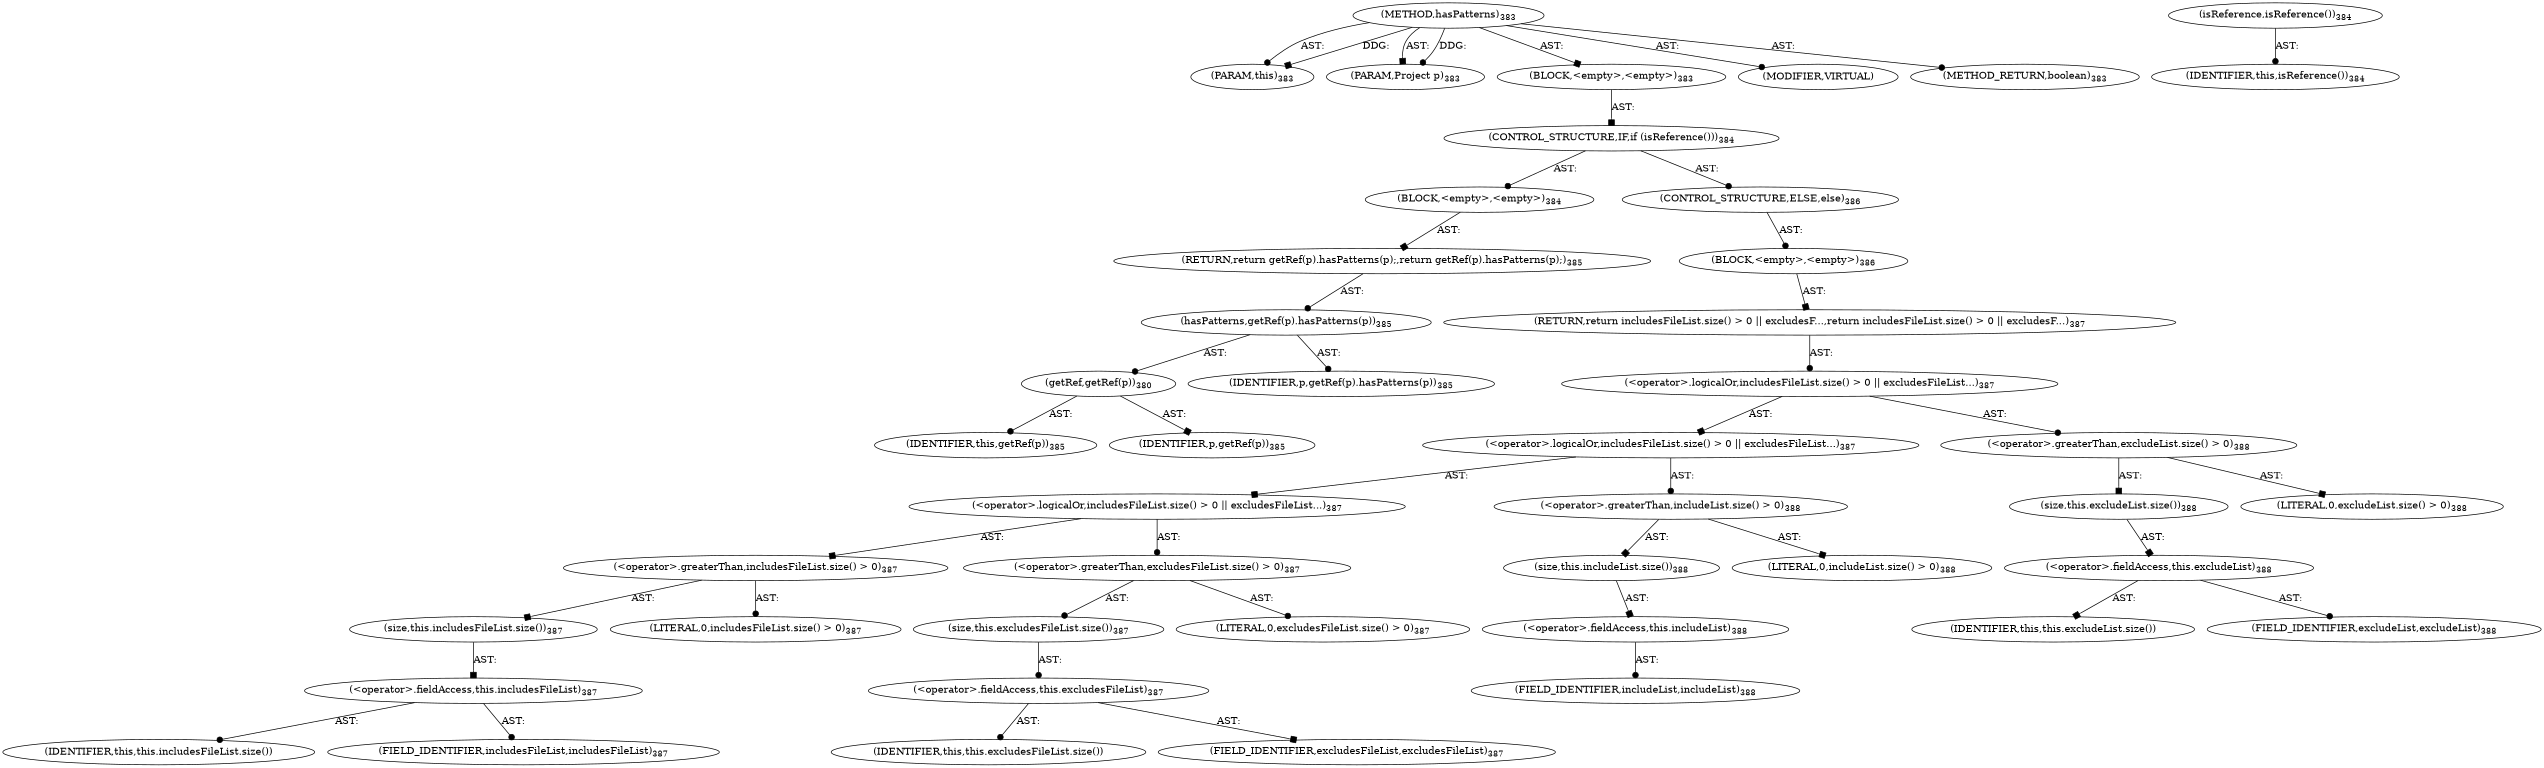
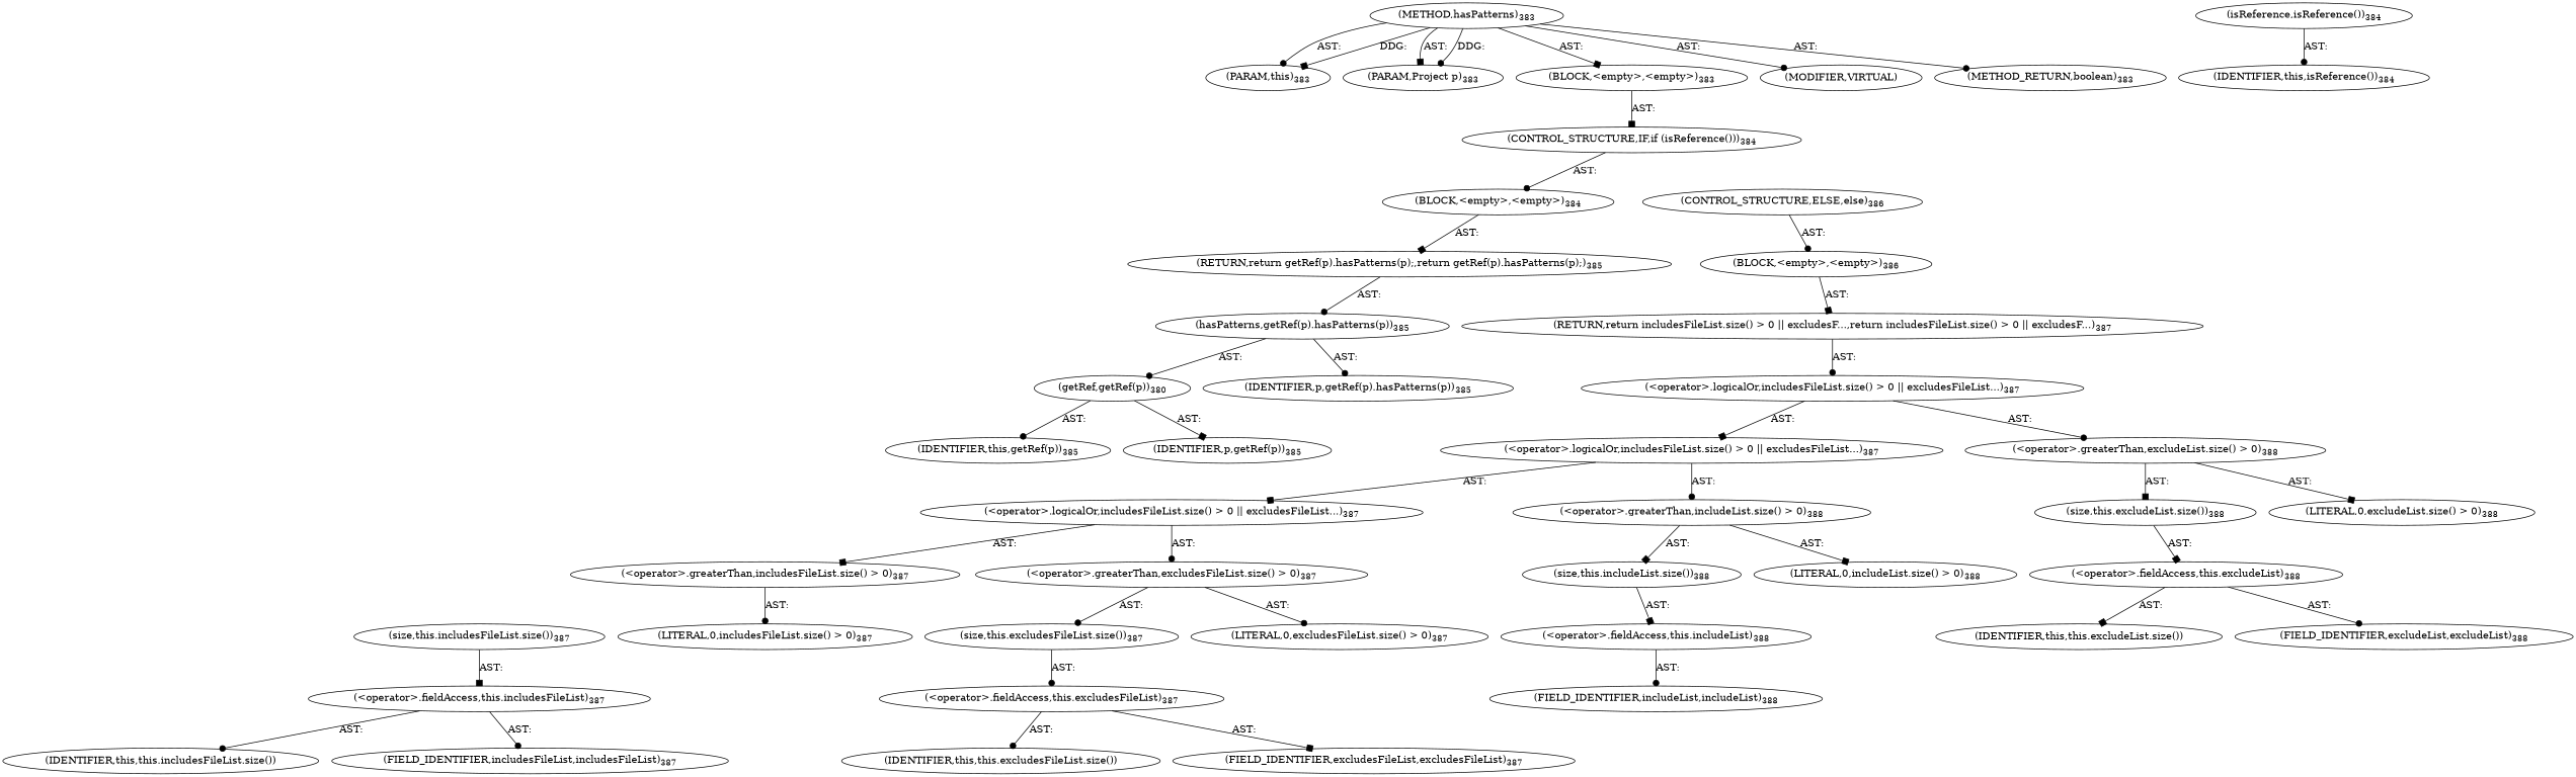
  digraph {
    edge [arrowhead=dot]
    n1 [label=<(METHOD,hasPatterns)<SUB>383</SUB>>]
    n2 [label=<(PARAM,this)<SUB>383</SUB>>]
    n3 [label=<(PARAM,Project p)<SUB>383</SUB>>]
    n4 [label=<(BLOCK,&lt;empty&gt;,&lt;empty&gt;)<SUB>383</SUB>>]
    n5 [label=<(MODIFIER,VIRTUAL)>]
    n6 [label=<(METHOD_RETURN,boolean)<SUB>383</SUB>>]
    n7 [label=<(CONTROL_STRUCTURE,IF,if (isReference()))<SUB>384</SUB>>]
    n8 [label=<(BLOCK,&lt;empty&gt;,&lt;empty&gt;)<SUB>384</SUB>>]
    n9 [label=<(CONTROL_STRUCTURE,ELSE,else)<SUB>386</SUB>>]
    n10 [label=<(isReference,isReference())<SUB>384</SUB>>]
    n11 [label=<(IDENTIFIER,this,isReference())<SUB>384</SUB>>]
    n12 [label=<(RETURN,return getRef(p).hasPatterns(p);,return getRef(p).hasPatterns(p);)<SUB>385</SUB>>]
    n13 [label=<(BLOCK,&lt;empty&gt;,&lt;empty&gt;)<SUB>386</SUB>>]
    n14 [label=<(hasPatterns,getRef(p).hasPatterns(p))<SUB>385</SUB>>]
    n15 [label=<(getRef,getRef(p))<SUB>380</SUB>>]
    n16 [label=<(IDENTIFIER,p,getRef(p).hasPatterns(p))<SUB>385</SUB>>]
    n17 [label=<(IDENTIFIER,this,getRef(p))<SUB>385</SUB>>]
    n18 [label=<(IDENTIFIER,p,getRef(p))<SUB>385</SUB>>]
    n19 [label=<(RETURN,return includesFileList.size() &gt; 0 || excludesF...,return includesFileList.size() &gt; 0 || excludesF...)<SUB>387</SUB>>]
    n20 [label=<(&lt;operator&gt;.logicalOr,includesFileList.size() &gt; 0 || excludesFileList...)<SUB>387</SUB>>]
    n21 [label=<(&lt;operator&gt;.logicalOr,includesFileList.size() &gt; 0 || excludesFileList...)<SUB>387</SUB>>]
    n22 [label=<(&lt;operator&gt;.greaterThan,excludeList.size() &gt; 0)<SUB>388</SUB>>]
    n23 [label=<(&lt;operator&gt;.logicalOr,includesFileList.size() &gt; 0 || excludesFileList...)<SUB>387</SUB>>]
    n24 [label=<(&lt;operator&gt;.greaterThan,includeList.size() &gt; 0)<SUB>388</SUB>>]
    n25 [label=<(size,this.excludeList.size())<SUB>388</SUB>>]
    n26 [label=<(LITERAL,0,excludeList.size() &gt; 0)<SUB>388</SUB>>]
    n27 [label=<(&lt;operator&gt;.greaterThan,includesFileList.size() &gt; 0)<SUB>387</SUB>>]
    n28 [label=<(&lt;operator&gt;.greaterThan,excludesFileList.size() &gt; 0)<SUB>387</SUB>>]
    n29 [label=<(size,this.includeList.size())<SUB>388</SUB>>]
    n30 [label=<(LITERAL,0,includeList.size() &gt; 0)<SUB>388</SUB>>]
    n31 [label=<(size,this.includesFileList.size())<SUB>387</SUB>>]
    n32 [label=<(LITERAL,0,includesFileList.size() &gt; 0)<SUB>387</SUB>>]
    n33 [label=<(size,this.excludesFileList.size())<SUB>387</SUB>>]
    n34 [label=<(LITERAL,0,excludesFileList.size() &gt; 0)<SUB>387</SUB>>]
    n35 [label=<(&lt;operator&gt;.fieldAccess,this.includesFileList)<SUB>387</SUB>>]
    n36 [label=<(IDENTIFIER,this,this.includesFileList.size())>]
    n37 [label=<(FIELD_IDENTIFIER,includesFileList,includesFileList)<SUB>387</SUB>>]
    n38 [label=<(&lt;operator&gt;.fieldAccess,this.excludesFileList)<SUB>387</SUB>>]
    n39 [label=<(IDENTIFIER,this,this.excludesFileList.size())>]
    n40 [label=<(FIELD_IDENTIFIER,excludesFileList,excludesFileList)<SUB>387</SUB>>]
    n41 [label=<(&lt;operator&gt;.fieldAccess,this.includeList)<SUB>388</SUB>>]
    n42 [label=<(FIELD_IDENTIFIER,includeList,includeList)<SUB>388</SUB>>]
    n43 [label=<(&lt;operator&gt;.fieldAccess,this.excludeList)<SUB>388</SUB>>]
    n44 [label=<(IDENTIFIER,this,this.excludeList.size())>]
    n45 [label=<(FIELD_IDENTIFIER,excludeList,excludeList)<SUB>388</SUB>>]
    n1 -> n2 [label="AST: "]
    n1 -> n2 [arrowhead=box label="DDG: "]
    n1 -> n3 [arrowhead=box label="AST: "]
    n1 -> n3 [label="DDG: "]
    n1 -> n4 [arrowhead=box label="AST: "]
    n1 -> n5 [label="AST: "]
    n1 -> n6 [label="AST: "]
    n4 -> n7 [arrowhead=box label="AST: "]
    n7 -> n8 [label="AST: "]
-   n7 -> n9 [label="AST: "]
    n8 -> n12 [arrowhead=box label="AST: "]
    n9 -> n13 [label="AST: "]
    n10 -> n11 [label="AST: "]
    n12 -> n14 [label="AST: "]
    n13 -> n19 [arrowhead=box label="AST: "]
    n14 -> n15 [label="AST: "]
    n14 -> n16 [label="AST: "]
    n15 -> n17 [label="AST: "]
    n15 -> n18 [arrowhead=box label="AST: "]
    n19 -> n20 [label="AST: "]
    n20 -> n21 [arrowhead=box label="AST: "]
    n20 -> n22 [label="AST: "]
    n21 -> n23 [arrowhead=box label="AST: "]
    n21 -> n24 [label="AST: "]
    n22 -> n25 [arrowhead=box label="AST: "]
    n22 -> n26 [arrowhead=box label="AST: "]
    n23 -> n27 [arrowhead=box label="AST: "]
    n23 -> n28 [label="AST: "]
    n24 -> n29 [arrowhead=box label="AST: "]
    n24 -> n30 [arrowhead=box label="AST: "]
    n25 -> n43 [arrowhead=box label="AST: "]
-   n27 -> n31 [arrowhead=box label="AST: "]
    n27 -> n32 [label="AST: "]
    n28 -> n33 [label="AST: "]
    n28 -> n34 [label="AST: "]
    n29 -> n41 [arrowhead=box label="AST: "]
    n31 -> n35 [arrowhead=box label="AST: "]
    n33 -> n38 [label="AST: "]
    n35 -> n36 [label="AST: "]
    n35 -> n37 [label="AST: "]
    n38 -> n39 [label="AST: "]
    n38 -> n40 [arrowhead=box label="AST: "]
    n41 -> n42 [label="AST: "]
    n43 -> n44 [arrowhead=box label="AST: "]
    n43 -> n45 [label="AST: "]
  }
